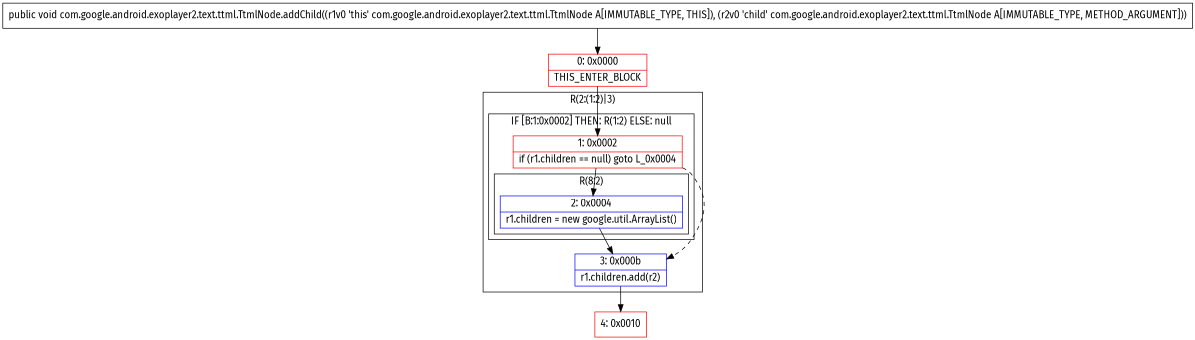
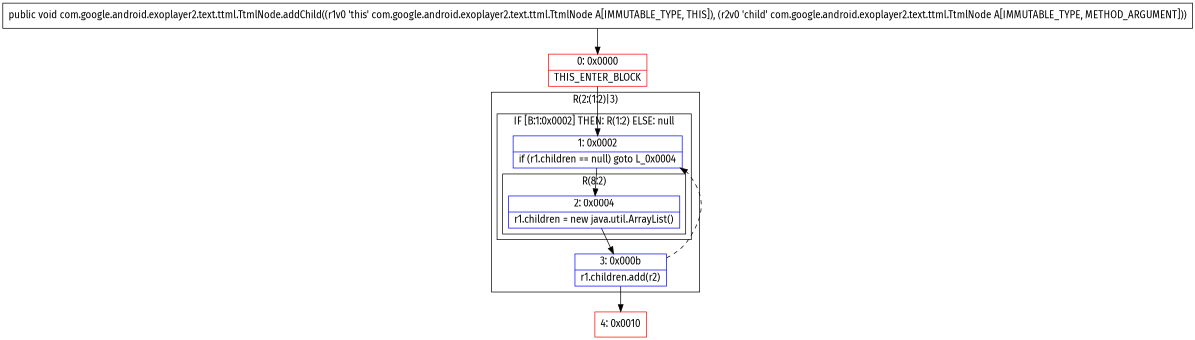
  digraph {
    fontname="Fira Sans"
    node [color=blue fontname="Fira Sans" shape=record]
    edge [fontname="Fira Sans"]
-   n1 [label="{2\:\ 0x0004|r1.children = new google.util.ArrayList()\l}"]
-   n2 [color=red label="{1\:\ 0x0002|if (r1.children == null) goto L_0x0004\l}"]
+   n1 [label="{2\:\ 0x0004|r1.children = new java.util.ArrayList()\l}"]
+   n2 [label="{1\:\ 0x0002|if (r1.children == null) goto L_0x0004\l}"]
    n3 [label="{3\:\ 0x000b|r1.children.add(r2)\l}"]
    n4 [color=red label="{4\:\ 0x0010}"]
    n5 [color=red label="{0\:\ 0x0000|THIS_ENTER_BLOCK\l}"]
    n6 [label="{public void com.google.android.exoplayer2.text.ttml.TtmlNode.addChild((r1v0 'this' com.google.android.exoplayer2.text.ttml.TtmlNode A[IMMUTABLE_TYPE, THIS]), (r2v0 'child' com.google.android.exoplayer2.text.ttml.TtmlNode A[IMMUTABLE_TYPE, METHOD_ARGUMENT])) }" color=""]
    subgraph cluster_1 {
      label="R(2:(1:2)|3)"
      n3
      subgraph cluster_2 {
        label="IF [B:1:0x0002] THEN: R(1:2) ELSE: null"
        n2
        subgraph cluster_3 {
          label="R(8:2)"
          n1
        }
      }
    }
    n1 -> n3
    n2 -> n1
-   n2 -> n3 [style=dashed]
+   n3 -> n2 [style=dashed]
    n3 -> n4
    n5 -> n2
    n6 -> n5
  }
